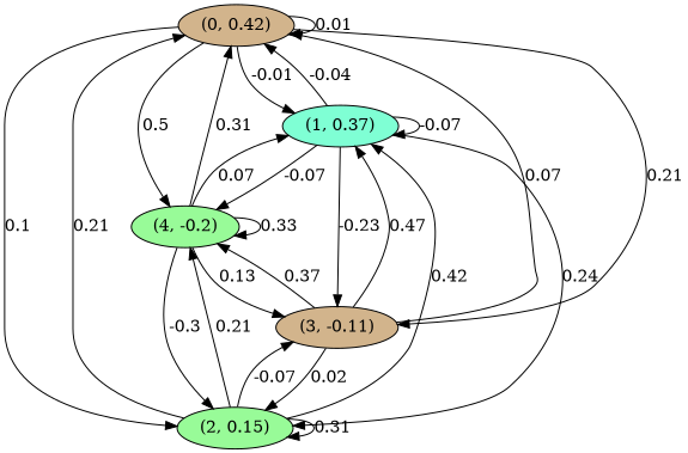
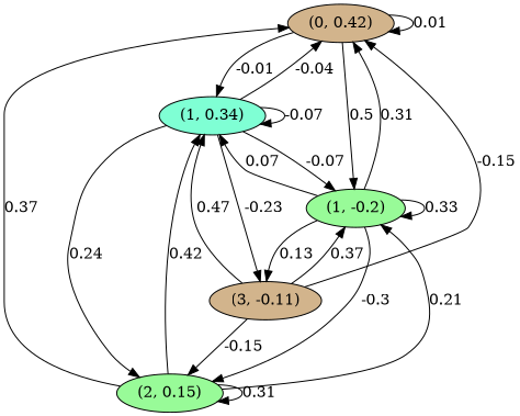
  digraph {
    node [fillcolor=tan style=filled]
    n1 [label="(0, 0.42)"]
-   n2 [fillcolor=aquamarine label="(1, 0.37)"]
+   n2 [fillcolor=aquamarine label="(1, 0.34)"]
    n3 [fillcolor=palegreen label="(2, 0.15)"]
    n4 [label="(3, -0.11)"]
-   n5 [fillcolor=palegreen label="(4, -0.2)"]
+   n5 [fillcolor=palegreen label="(1, -0.2)"]
    n1 -> n1 [label=0.01]
    n1 -> n2 [label=-0.01]
-   n1 -> n3 [label=0.1]
-   n1 -> n4 [label=0.21]
    n1 -> n5 [label=0.5]
    n2 -> n1 [label=-0.04]
    n2 -> n2 [label=-0.07]
    n2 -> n3 [label=0.24]
    n2 -> n4 [label=-0.23]
    n2 -> n5 [label=-0.07]
-   n3 -> n1 [label=0.21]
+   n3 -> n1 [label=0.37]
    n3 -> n2 [label=0.42]
    n3 -> n3 [label=0.31]
-   n3 -> n4 [label=-0.07]
    n3 -> n5 [label=0.21]
-   n4 -> n1 [label=0.07]
+   n4 -> n1 [label=-0.15]
    n4 -> n2 [label=0.47]
-   n4 -> n3 [label=0.02]
+   n4 -> n3 [label=-0.15]
    n4 -> n5 [label=0.37]
    n5 -> n1 [label=0.31]
    n5 -> n2 [label=0.07]
    n5 -> n3 [label=-0.3]
    n5 -> n4 [label=0.13]
    n5 -> n5 [label=0.33]
  }
